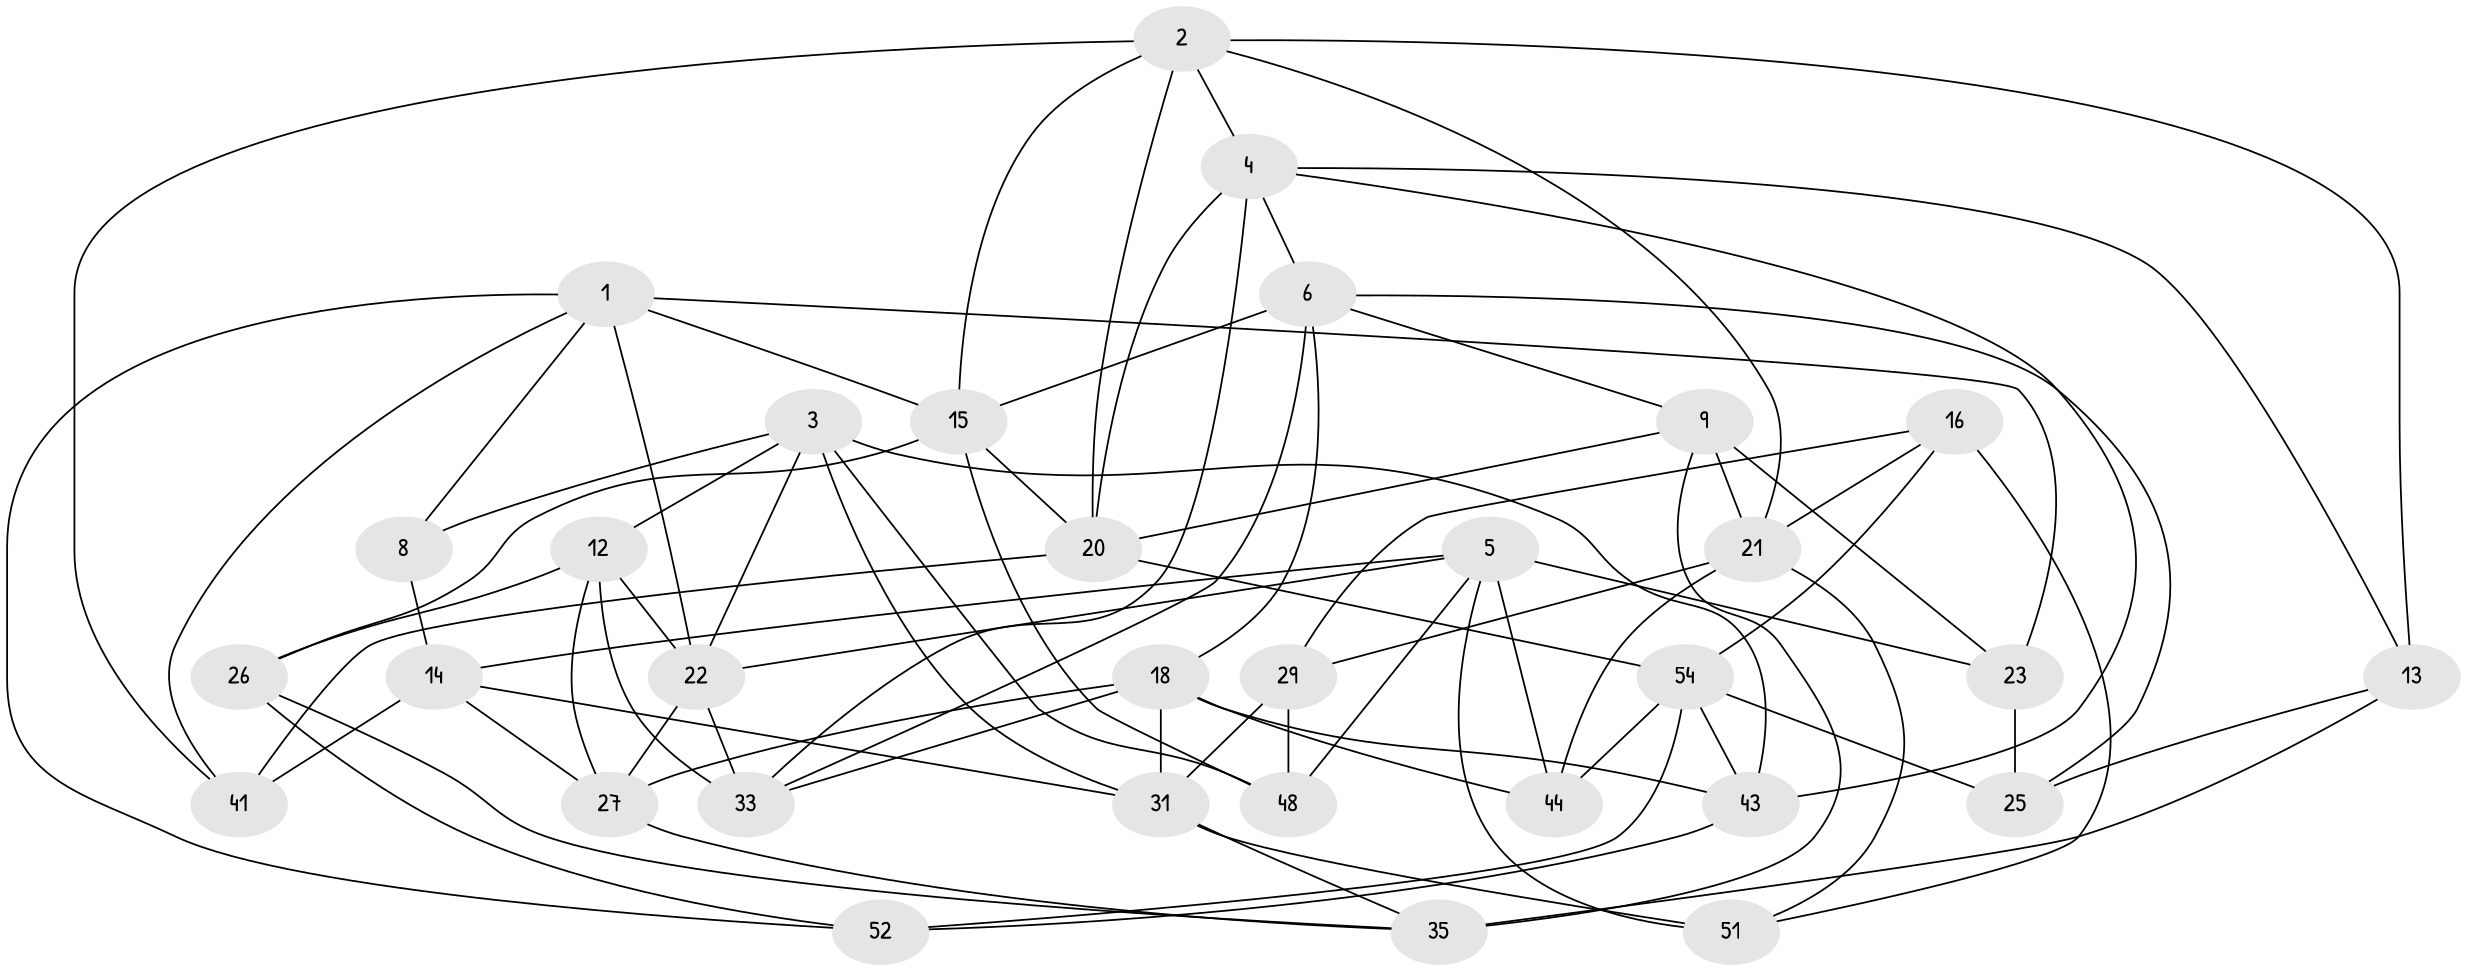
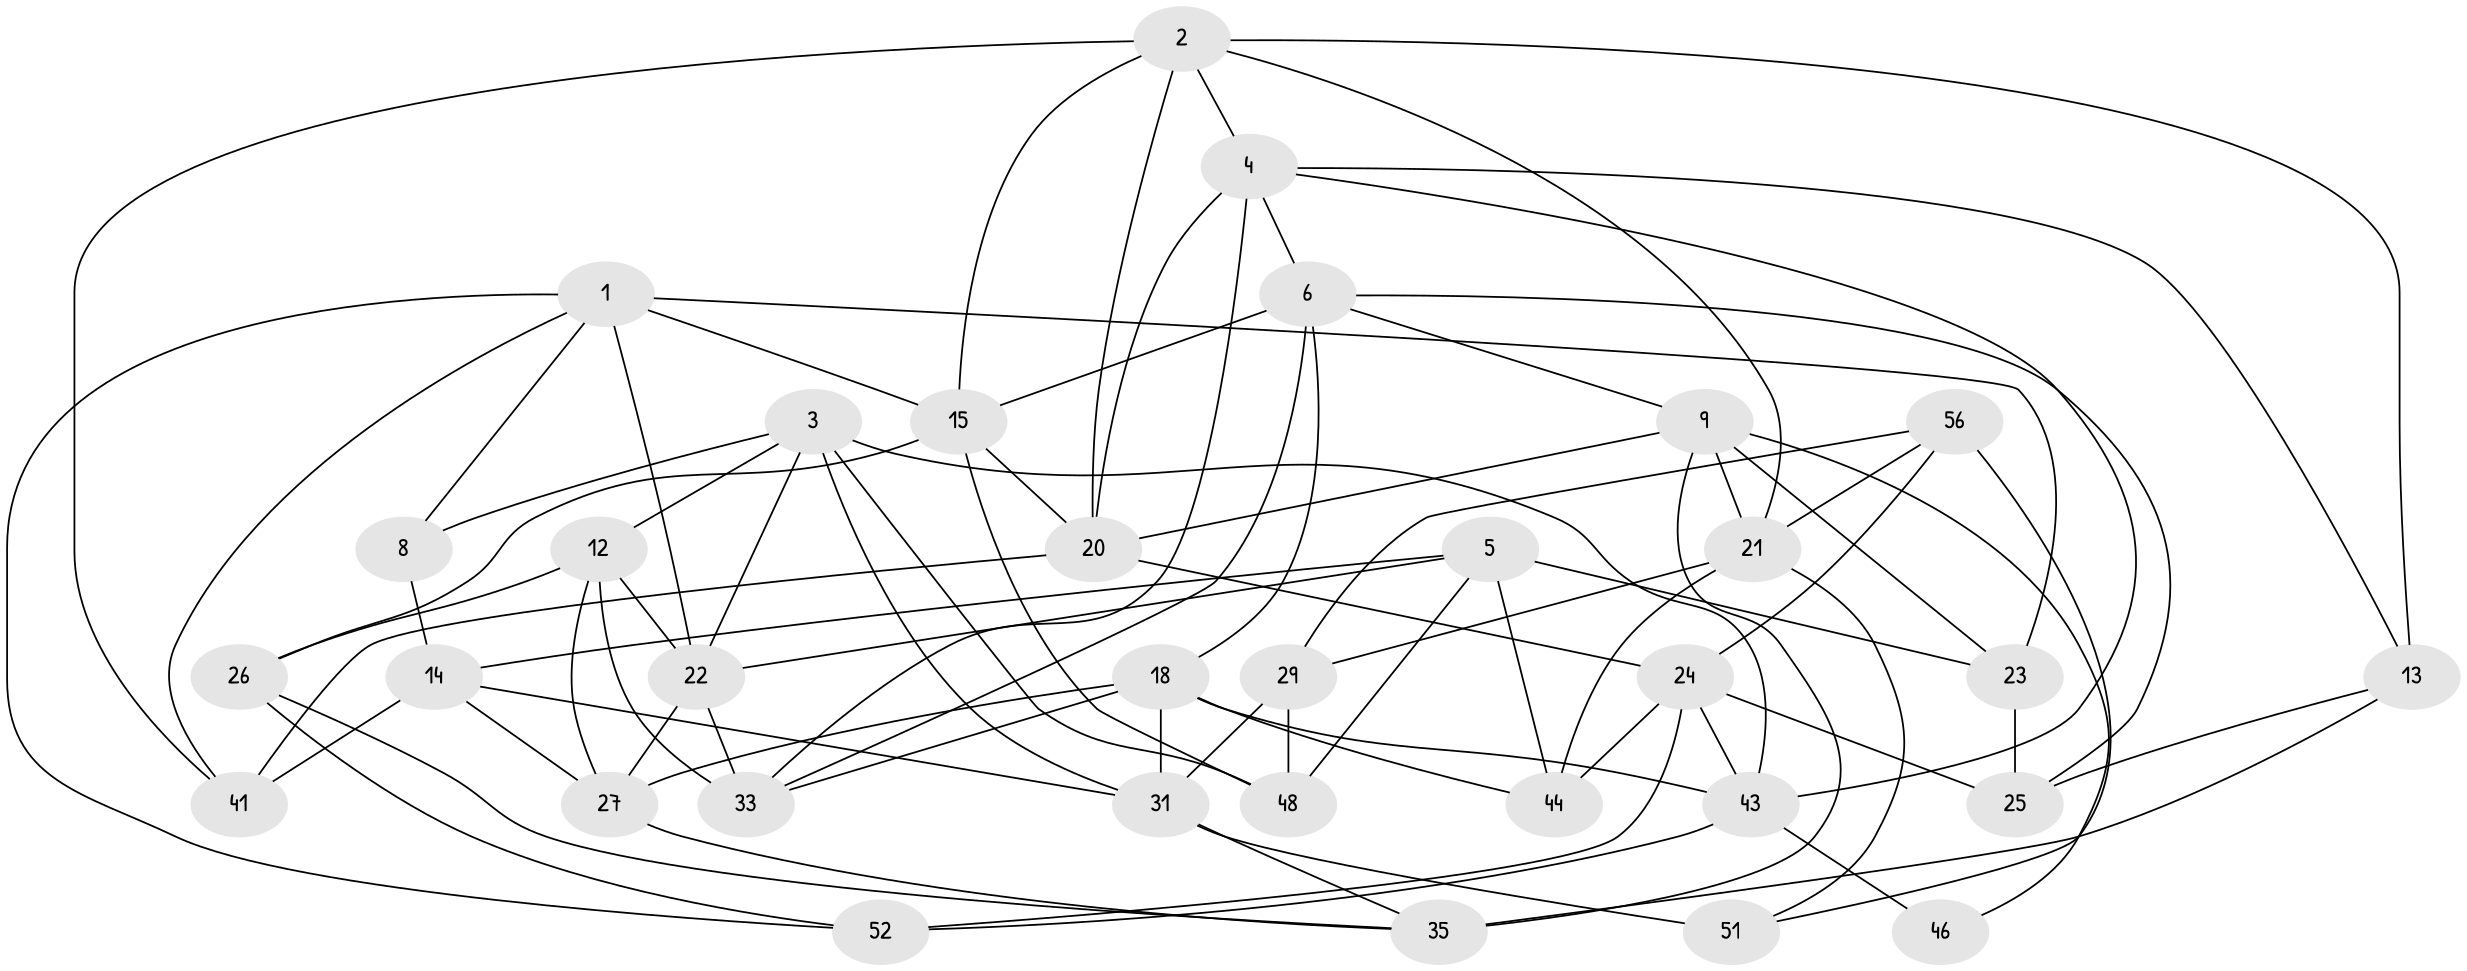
  graph {
    fontname="Patrick Hand"
    node [color=gray90 fontname="Patrick Hand" style=filled]
    edge [fontname="Patrick Hand"]
    1 [super="+32"]
    8
    15 [super="+28"]
    22 [super="+47"]
    23
    41
    52
    14 [super="+30"]
    20 [super="+54"]
    48
    26
    33 [super="+50"]
    27 [super="+37"]
    25
    2 [super="+11"]
    4 [super="+7"]
    13
    21 [super="+38"]
    43 [super="+45"]
    6 [super="+10"]
    35 [super="+42"]
-   24 [super="+34" label=54]
+   24 [super="+34"]
    44
    51
    29
    3 [super="+53"]
    12 [super="+40"]
    31 [super="+49"]
+   46
    9 [super="+17"]
    18 [super="+36"]
    5 [super="+19"]
-   16 [super="+39"]
+   16 [super="+39" label=56]
    1 -- 8
    1 -- 15
    1 -- 22
    1 -- 23
    1 -- 41
    1 -- 52
    8 -- 14
    15 -- 20
    15 -- 48
    15 -- 26
    22 -- 33
    22 -- 27
    23 -- 25
    14 -- 41
    14 -- 27 [weight=2]
    14 -- 31
    20 -- 41
    20 -- 24
    26 -- 52
    26 -- 35
    27 -- 35
    2 -- 15
    2 -- 41
    2 -- 20
    2 -- 4
    2 -- 13
    2 -- 21
    4 -- 20
    4 -- 33
    4 -- 13
    4 -- 43
    4 -- 6
    13 -- 25
    13 -- 35 [weight=2]
    21 -- 44
    21 -- 51
    21 -- 29
    43 -- 52
+   43 -- 46
    6 -- 15
    6 -- 33
    6 -- 25
    6 -- 9
    6 -- 18
    24 -- 52
    24 -- 25
    24 -- 43
    24 -- 44
    29 -- 48
    29 -- 31
    3 -- 8
    3 -- 22
    3 -- 48
    3 -- 43
    3 -- 12
    3 -- 31
    12 -- 22
    12 -- 26
    12 -- 33 [weight=2]
    12 -- 27
    31 -- 35
    31 -- 51
    9 -- 23
    9 -- 20
    9 -- 21
    9 -- 35
+   9 -- 46
    18 -- 33
    18 -- 27
    18 -- 43
    18 -- 44
    18 -- 31
    5 -- 22
    5 -- 23
    5 -- 14
    5 -- 48
    5 -- 44
-   5 -- 51
    16 -- 21
    16 -- 24
    16 -- 51
    16 -- 29
  }
